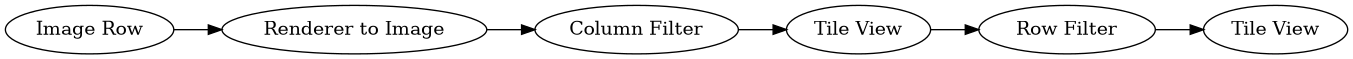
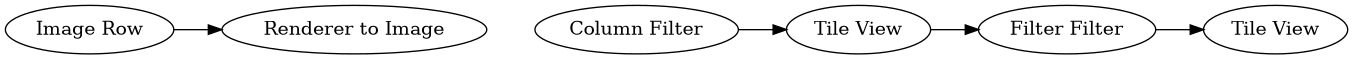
  digraph {
    rankdir=LR
    n1 [label="Column Filter"]
    n2 [label="Tile View"]
-   n3 [label="Row Filter"]
+   n3 [label="Filter Filter"]
    n4 [label="Tile View"]
    n5 [label="Image Row"]
    n6 [label="Renderer to Image"]
    n1 -> n2
    n2 -> n3
    n3 -> n4
    n5 -> n6
-   n6 -> n1
  }
